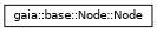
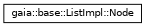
  digraph {
    rankdir=LR
-   n1 [color=black fillcolor=white fontname=Helvetica fontsize=10 height=0.2 label="gaia::base::Node::Node" shape=record style=filled width=0.4]
+   n1 [color=black fillcolor=white fontname=Helvetica fontsize=10 height=0.2 label="gaia::base::ListImpl::Node" shape=record style=filled width=0.4]
  }
